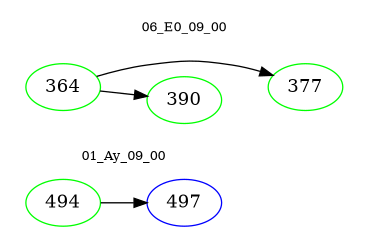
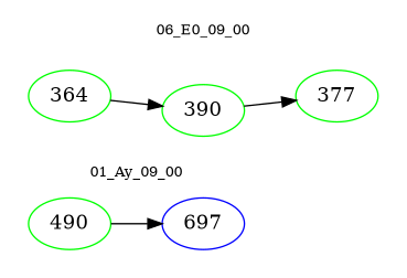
  digraph {
    rankdir=LR
    node [color=green]
    edge [color=black]
-   n1 [label=494]
-   n2 [color=blue label=497]
+   n1 [label=490]
+   n2 [color=blue label=697]
    n3 [label=364]
    n4 [label=390]
    n5 [label=377]
    subgraph cluster_1 {
      color=white
      fontsize=10
      label="01_Ay_09_00"
      n1
      n2
    }
    subgraph cluster_2 {
      color=white
      fontsize=10
      label="06_E0_09_00"
      n3
      n4
      n5
    }
    n1 -> n2
    n3 -> n4
-   n3 -> n5
+   n4 -> n5
  }
